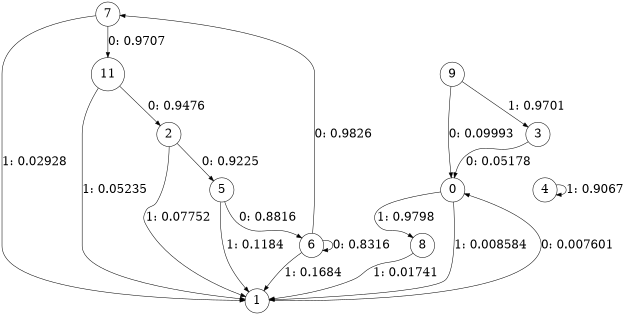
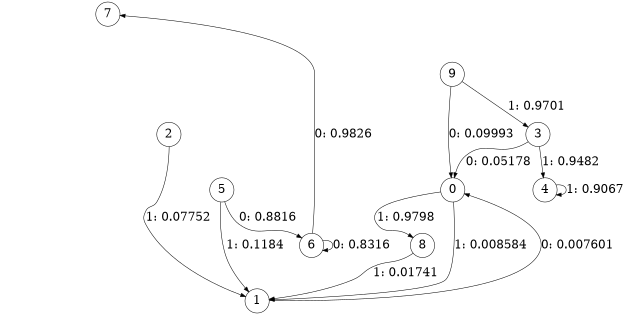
  digraph {
    node [fontsize=24 shape=circle]
    edge [fontsize=24]
    0
    8
    1
    7
-   11
    9
    3
    2
    5
    6
    4
    0 -> 8 [label="1: 0.9798   "]
    0 -> 1 [label="1: 0.008584  "]
    8 -> 1 [label="1: 0.01741  "]
    1 -> 0 [label="0: 0.007601  "]
-   7 -> 1 [label="1: 0.02928  "]
-   7 -> 11 [label="0: 0.9707   "]
-   11 -> 1 [label="1: 0.05235  "]
-   11 -> 2 [label="0: 0.9476   "]
    9 -> 0 [label="0: 0.09993  "]
    9 -> 3 [label="1: 0.9701   "]
    3 -> 0 [label="0: 0.05178  "]
+   3 -> 4 [label="1: 0.9482   "]
    2 -> 1 [label="1: 0.07752  "]
-   2 -> 5 [label="0: 0.9225   "]
    5 -> 1 [label="1: 0.1184   "]
    5 -> 6 [label="0: 0.8816   "]
-   6 -> 1 [label="1: 0.1684   "]
    6 -> 7 [label="0: 0.9826   "]
    6 -> 6 [label="0: 0.8316   "]
    4 -> 4 [label="1: 0.9067   "]
  }
